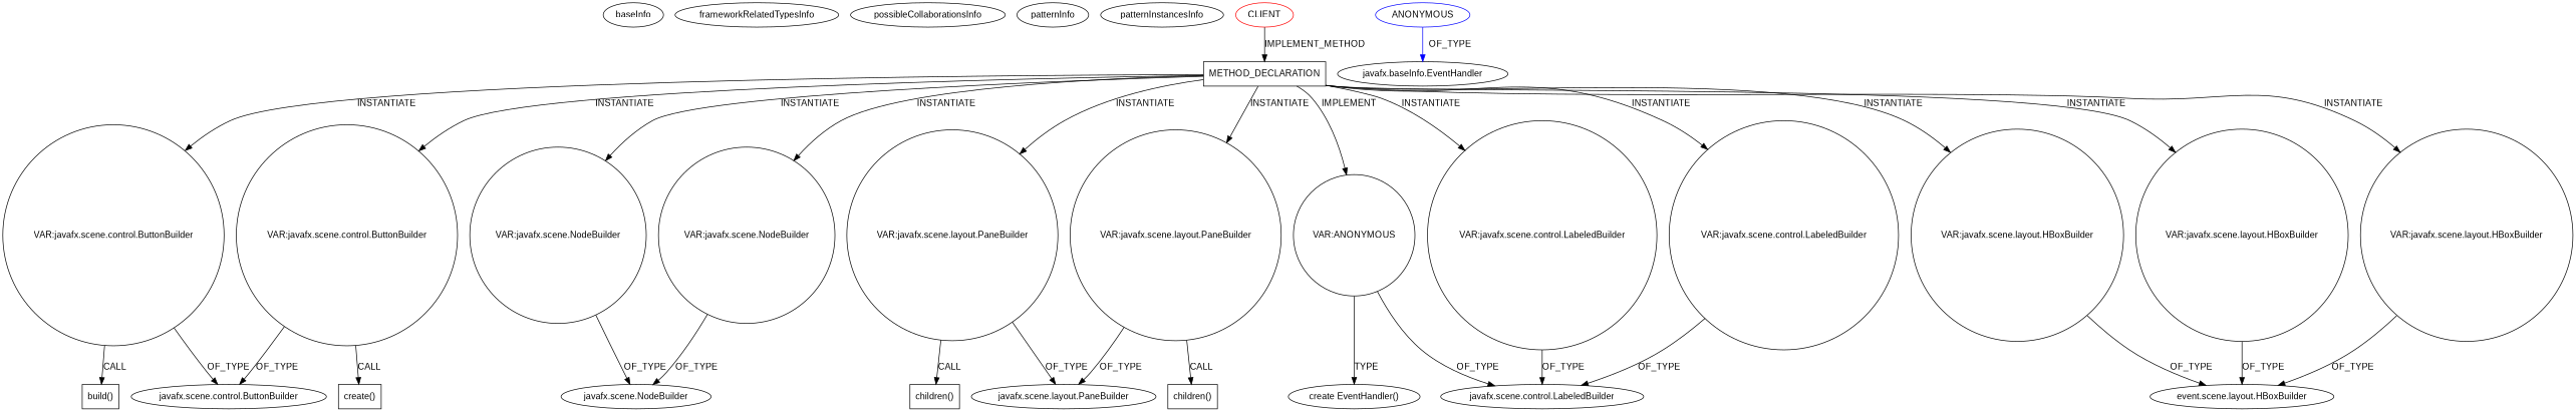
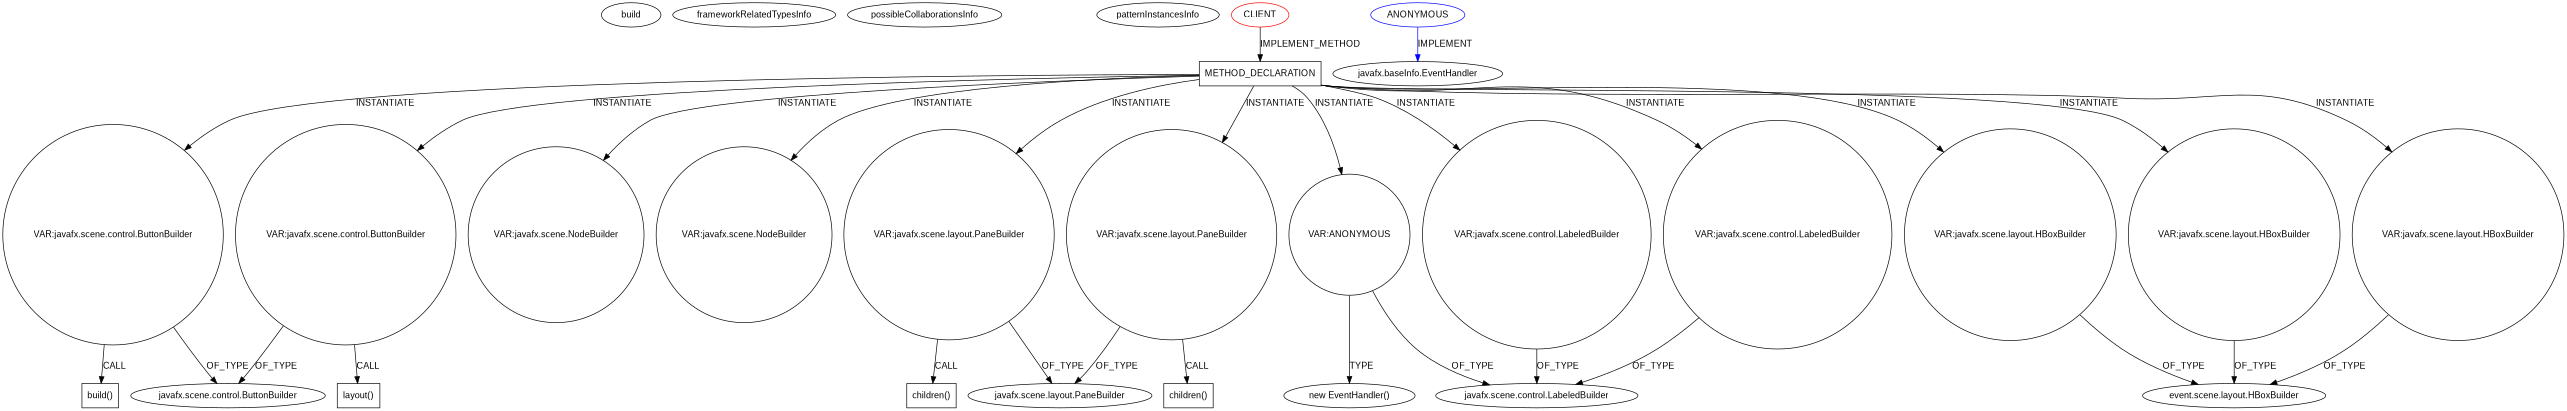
  digraph {
    fontname="Liberation Sans"
    node [fontname="Liberation Sans" isFrameworkType=false vertexType=VARIABLE_EXPRESION]
    edge [fontname="Liberation Sans"]
-   baseInfo [category=pattern graphId=3564 isAnonymous=false possibleRelation=false isFrameworkType="" vertexType=""]
+   baseInfo [category=pattern graphId=3564 isAnonymous=false possibleRelation=false label=build isFrameworkType="" vertexType=""]
    frameworkRelatedTypesInfo [isFrameworkType="" vertexType=""]
    possibleCollaborationsInfo [isFrameworkType="" vertexType=""]
-   patternInfo [frequency=2.0 patternRootClient=0 isFrameworkType="" vertexType=""]
    patternInstancesInfo [0="yorlov-VirtualPointer~/yorlov-VirtualPointer/VirtualPointer-master/src/com/blogspot/captain1653/options/OptionsStage.java~OptionsStage~4889" 1="SaiPradeepDandem-javafx2-gradient-builder~/SaiPradeepDandem-javafx2-gradient-builder/javafx2-gradient-builder-master/src/main/java/com/javafx/gradientbuilder/application/AbstractSettingsLayout.java~AbstractSettingsLayout~1175" isFrameworkType="" vertexType=""]
    n6 [label="javafx.scene.control.ButtonBuilder" vertexType=FRAMEWORK_CLASS_TYPE]
    n7 [label="VAR:javafx.scene.control.ButtonBuilder" shape=circle]
    n8 [label="build()" shape=box vertexType=INSIDE_CALL]
    n9 [label=METHOD_DECLARATION shape=box vertexType=CLIENT_METHOD_DECLARATION]
    n10 [label="VAR:javafx.scene.NodeBuilder" shape=circle]
    n11 [label="VAR:javafx.scene.NodeBuilder" shape=circle]
    n12 [label="VAR:javafx.scene.layout.PaneBuilder" shape=circle]
    n13 [label="VAR:javafx.scene.layout.PaneBuilder" shape=circle]
    n14 [label="VAR:ANONYMOUS" shape=circle]
    n15 [label="VAR:javafx.scene.control.LabeledBuilder" shape=circle]
    n16 [label="VAR:javafx.scene.control.LabeledBuilder" shape=circle]
    n17 [label="VAR:javafx.scene.control.ButtonBuilder" shape=circle]
    n18 [label="VAR:javafx.scene.layout.HBoxBuilder" shape=circle]
    n19 [label="VAR:javafx.scene.layout.HBoxBuilder" shape=circle]
    n20 [label="VAR:javafx.scene.layout.HBoxBuilder" shape=circle]
-   n21 [label="javafx.scene.NodeBuilder" vertexType=FRAMEWORK_CLASS_TYPE]
    n22 [label="children()" shape=box vertexType=INSIDE_CALL]
    n23 [label="javafx.scene.layout.PaneBuilder" vertexType=FRAMEWORK_CLASS_TYPE]
    n24 [label="children()" shape=box vertexType=INSIDE_CALL]
-   n25 [label="create EventHandler()" vertexType=CONSTRUCTOR_CALL]
+   n25 [label="new EventHandler()" vertexType=CONSTRUCTOR_CALL]
    n26 [label="javafx.scene.control.LabeledBuilder" vertexType=FRAMEWORK_CLASS_TYPE]
-   n27 [label="create()" shape=box vertexType=INSIDE_CALL]
+   n27 [label="layout()" shape=box vertexType=INSIDE_CALL]
    n28 [label="event.scene.layout.HBoxBuilder" vertexType=FRAMEWORK_CLASS_TYPE]
    n29 [color=red label=CLIENT vertexType=ROOT_CLIENT_CLASS_DECLARATION]
    n30 [color=blue label=ANONYMOUS vertexType=REFERENCE_ANONYMOUS_DECLARATION]
    n31 [label="javafx.baseInfo.EventHandler" vertexType=FRAMEWORK_INTERFACE_TYPE]
    n7 -> n6 [label=OF_TYPE]
    n7 -> n8 [label=CALL]
    n9 -> n7 [label=INSTANTIATE]
    n9 -> n10 [label=INSTANTIATE]
    n9 -> n11 [label=INSTANTIATE]
    n9 -> n12 [label=INSTANTIATE]
    n9 -> n13 [label=INSTANTIATE]
-   n9 -> n14 [label=IMPLEMENT]
+   n9 -> n14 [label=INSTANTIATE]
    n9 -> n15 [label=INSTANTIATE]
    n9 -> n16 [label=INSTANTIATE]
    n9 -> n17 [label=INSTANTIATE]
    n9 -> n18 [label=INSTANTIATE]
    n9 -> n19 [label=INSTANTIATE]
    n9 -> n20 [label=INSTANTIATE]
-   n10 -> n21 [label=OF_TYPE]
-   n11 -> n21 [label=OF_TYPE]
    n12 -> n22 [label=CALL]
    n12 -> n23 [label=OF_TYPE]
    n13 -> n23 [label=OF_TYPE]
    n13 -> n24 [label=CALL]
    n14 -> n25 [label=TYPE]
    n14 -> n26 [label=OF_TYPE]
    n15 -> n26 [label=OF_TYPE]
    n16 -> n26 [label=OF_TYPE]
    n17 -> n6 [label=OF_TYPE]
    n17 -> n27 [label=CALL]
    n18 -> n28 [label=OF_TYPE]
    n19 -> n28 [label=OF_TYPE]
    n20 -> n28 [label=OF_TYPE]
    n29 -> n9 [label=IMPLEMENT_METHOD]
-   n30 -> n31 [color=blue label=OF_TYPE]
+   n30 -> n31 [color=blue label=IMPLEMENT]
  }
